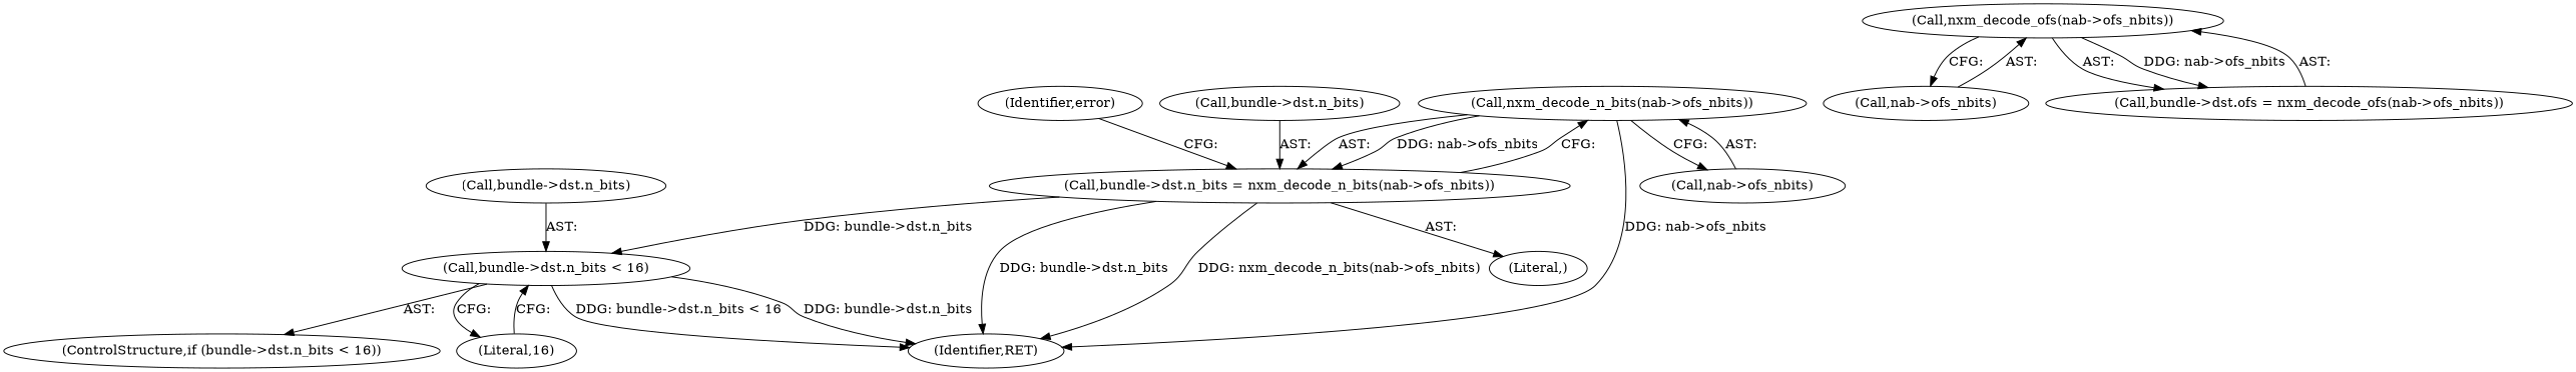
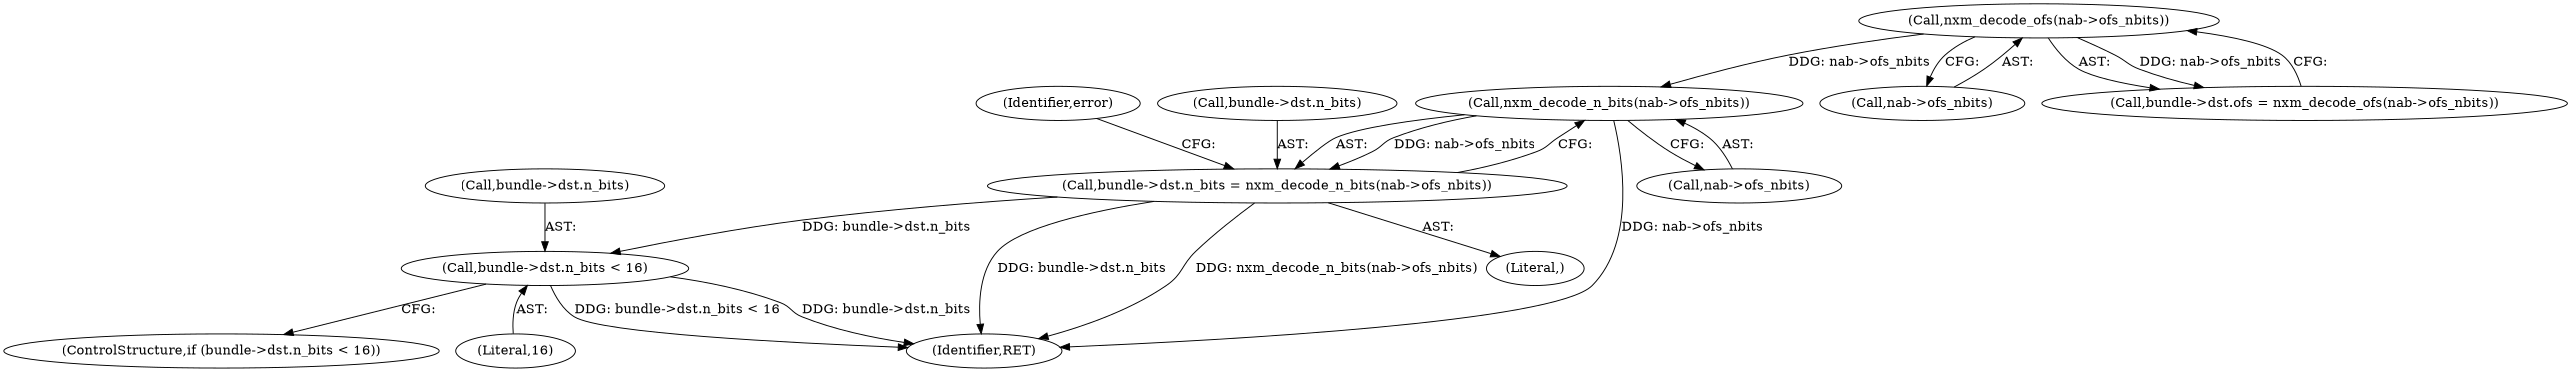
  digraph {
    n1 [label="(Call,nxm_decode_n_bits(nab->ofs_nbits))"]
    n2 [label="(Call,bundle->dst.n_bits = nxm_decode_n_bits(nab->ofs_nbits))"]
    n3 [label="(Identifier,RET)"]
    n4 [label="(Call,nab->ofs_nbits)"]
    n5 [label="(Call,bundle->dst.n_bits < 16)"]
    n6 [label="(Literal,)"]
    n7 [label="(Call,nxm_decode_ofs(nab->ofs_nbits))"]
    n8 [label="(Call,nab->ofs_nbits)"]
    n9 [label="(Call,bundle->dst.ofs = nxm_decode_ofs(nab->ofs_nbits))"]
    n10 [label="(ControlStructure,if (bundle->dst.n_bits < 16))"]
    n11 [label="(Literal,16)"]
    n12 [label="(Call,bundle->dst.n_bits)"]
    n13 [label="(Identifier,error)"]
    n14 [label="(Call,bundle->dst.n_bits)"]
    n1 -> n2 [label="AST: "]
    n1 -> n2 [label="DDG: nab->ofs_nbits"]
    n1 -> n3 [label="DDG: nab->ofs_nbits"]
    n1 -> n4 [label="CFG: "]
    n2 -> n1 [label="CFG: "]
    n2 -> n3 [label="DDG: bundle->dst.n_bits"]
    n2 -> n3 [label="DDG: nxm_decode_n_bits(nab->ofs_nbits)"]
    n2 -> n5 [label="DDG: bundle->dst.n_bits"]
    n2 -> n6 [label="AST: "]
    n4 -> n1 [label="AST: "]
    n5 -> n3 [label="DDG: bundle->dst.n_bits < 16"]
    n5 -> n3 [label="DDG: bundle->dst.n_bits"]
-   n5 -> n10 [label="AST: "]
-   n5 -> n11 [label="CFG: "]
+   n5 -> n10 [label="CFG: "]
+   n7 -> n1 [label="DDG: nab->ofs_nbits"]
    n7 -> n8 [label="CFG: "]
    n7 -> n9 [label="AST: "]
    n7 -> n9 [label="DDG: nab->ofs_nbits"]
    n8 -> n7 [label="AST: "]
-   n9 -> n7 [label="AST: "]
-   n11 -> n5 [label="CFG: "]
+   n9 -> n7 [label="CFG: "]
+   n11 -> n5 [label="AST: "]
    n12 -> n5 [label="AST: "]
    n13 -> n2 [label="CFG: "]
    n14 -> n2 [label="AST: "]
  }
